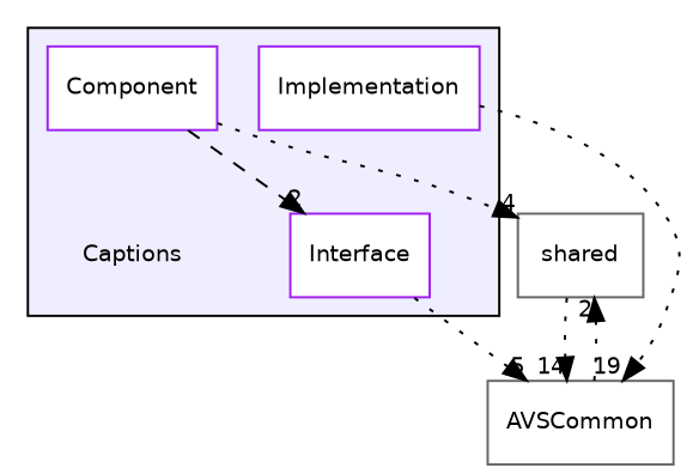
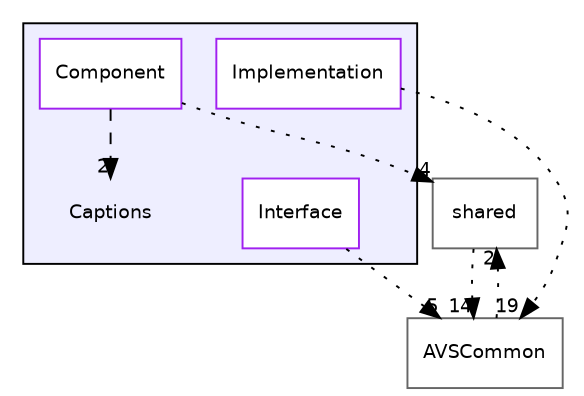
  digraph {
    compound=true
    node [color=gray40 fontname=Helvetica fontsize=10 shape=box fillcolor=white style=filled]
    edge [headlabel=2 labeldistance=1.5 labelfontname=Helvetica labelfontsize=10 style=dotted]
    n1 [label=Captions shape=plaintext fillcolor="" style=""]
    n2 [color=purple label=Component]
    n3 [color=purple label=Implementation]
    n4 [color=purple label=Interface]
    n5 [label=shared]
    n6 [label=AVSCommon]
    subgraph cluster_1 {
      bgcolor="#eeeeff"
      pencolor=black
      n1
      n2
      n3
      n4
    }
-   n2 -> n4 [style=dashed]
+   n2 -> n1 [style=dashed]
    n2 -> n5 [headlabel=4]
    n3 -> n6 [headlabel=19]
    n4 -> n6 [headlabel=5]
    n5 -> n6 [headlabel=14]
    n6 -> n5
  }
